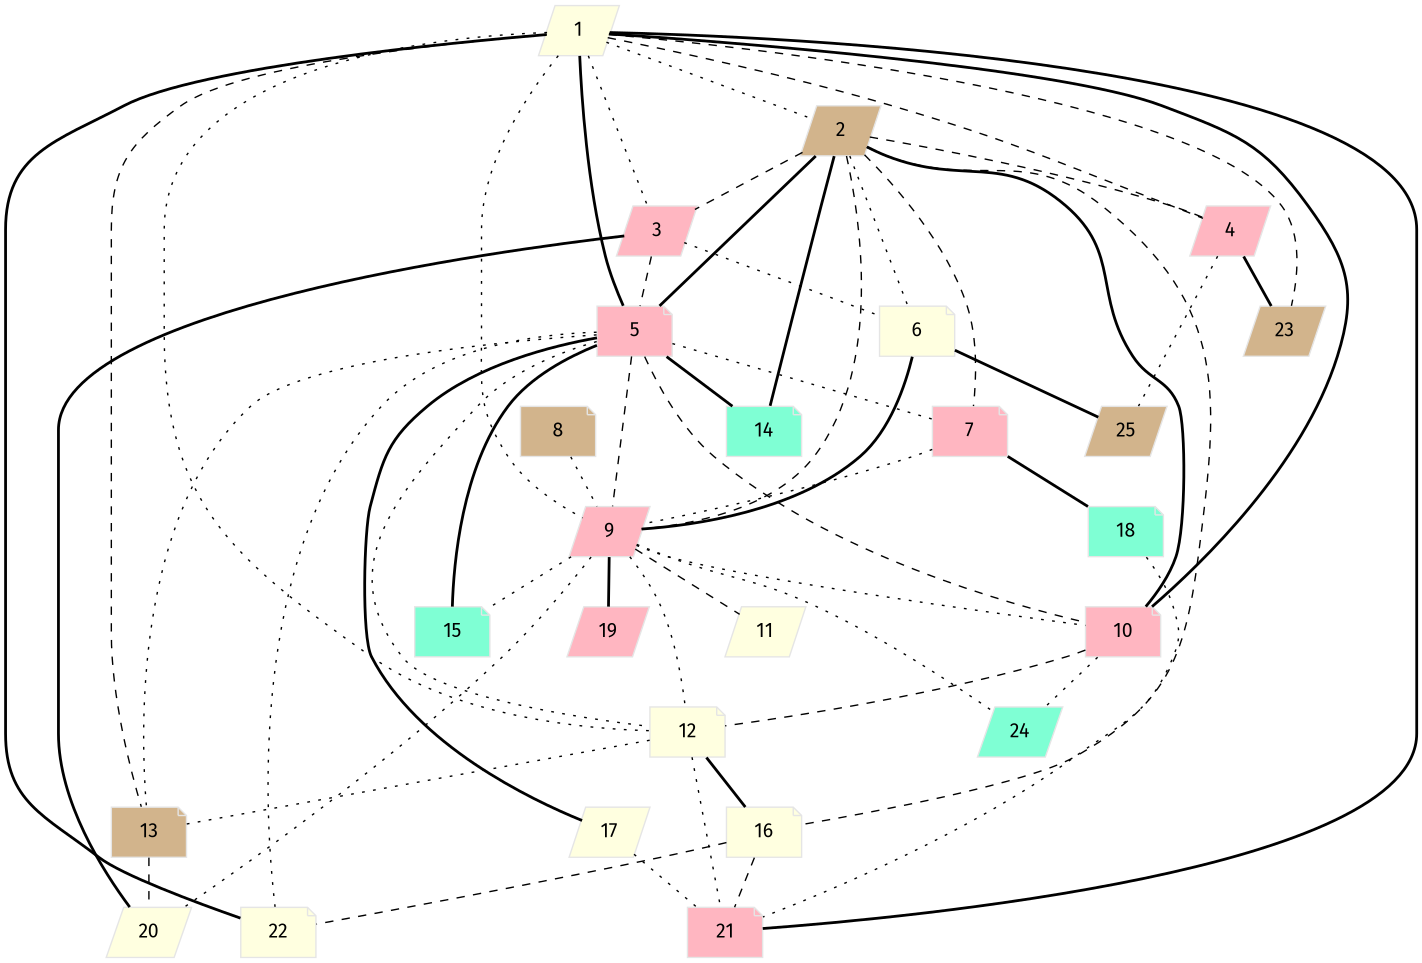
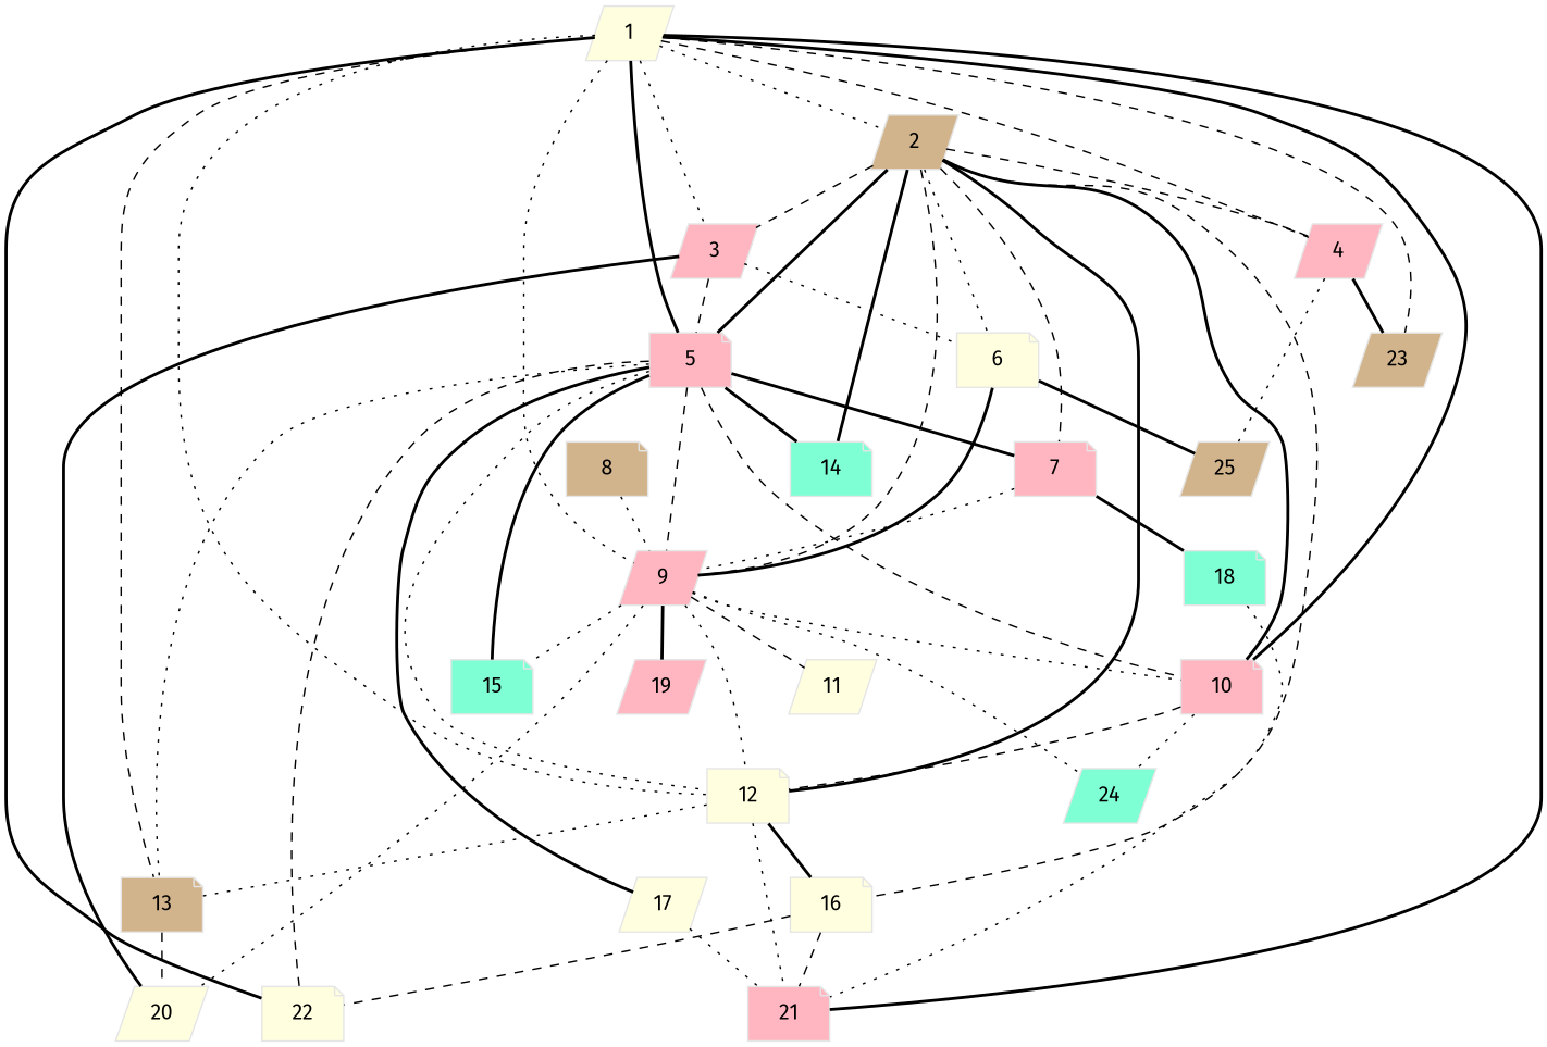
  graph {
    fontname="Fira Sans"
    node [color=gray90 fillcolor=lightyellow fontname="Fira Sans" shape=note style=filled]
    edge [fontname="Fira Sans" style=dotted weight=1.0]
    1 [shape=parallelogram]
    2 [fillcolor=tan shape=parallelogram]
    3 [fillcolor=lightpink shape=parallelogram]
    4 [fillcolor=lightpink shape=parallelogram]
    5 [fillcolor=lightpink]
    9 [fillcolor=lightpink shape=parallelogram]
    10 [fillcolor=lightpink]
    12
    13 [fillcolor=tan]
    21 [fillcolor=lightpink]
    22
    23 [fillcolor=tan shape=parallelogram]
    6
    7 [fillcolor=lightpink]
    14 [fillcolor=aquamarine]
    16
    20 [shape=parallelogram]
    25 [fillcolor=tan shape=parallelogram]
    15 [fillcolor=aquamarine]
    17 [shape=parallelogram]
    11 [shape=parallelogram]
    19 [fillcolor=lightpink shape=parallelogram]
    24 [fillcolor=aquamarine shape=parallelogram]
    18 [fillcolor=aquamarine]
    8 [fillcolor=tan]
    1 -- 2 [weight=4.0]
    1 -- 3
    1 -- 4 [style=dashed]
    1 -- 5 [style=bold weight=4.0]
    1 -- 9 [weight=4.0]
    1 -- 10 [style=bold weight=2.0]
    1 -- 12 [weight=2.0]
    1 -- 13 [style=dashed]
    1 -- 21 [style=bold]
    1 -- 22 [style=bold]
    1 -- 23 [style=dashed weight=2.0]
    2 -- 3 [style=dashed]
    2 -- 4 [style=dashed]
    2 -- 5 [style=bold weight=4.0]
    2 -- 9 [style=dashed weight=4.0]
    2 -- 10 [style=bold weight=3.0]
+   2 -- 12 [style=bold weight=4.0]
    2 -- 6 [weight=2.0]
    2 -- 7 [style=dashed]
    2 -- 14 [style=bold]
    2 -- 16 [style=dashed]
    3 -- 5 [style=dashed]
    3 -- 6
    3 -- 20 [style=bold]
    4 -- 23 [style=bold]
    4 -- 25
    5 -- 9 [style=dashed weight=4.0]
    5 -- 10 [style=dashed weight=3.0]
    5 -- 12 [weight=2.0]
    5 -- 13
-   5 -- 22
-   5 -- 7
+   5 -- 22 [style=dashed]
+   5 -- 7 [style=bold]
    5 -- 14 [style=bold]
    5 -- 15 [style=bold weight=2.0]
    5 -- 17 [style=bold]
    9 -- 10 [weight=3.0]
    9 -- 12 [weight=2.0]
    9 -- 20
    9 -- 15
    9 -- 11 [style=dashed weight=2.0]
    9 -- 19 [style=bold weight=2.0]
    9 -- 24
    10 -- 12 [style=dashed]
    10 -- 24
    12 -- 13
    12 -- 21
    12 -- 16 [style=bold]
    13 -- 20 [style=dashed]
    6 -- 9 [style=bold]
    6 -- 25 [style=bold]
    7 -- 9
    7 -- 18 [style=bold]
    16 -- 21 [style=dashed]
    16 -- 22 [style=dashed]
    17 -- 21 [weight=2.0]
    18 -- 21
    8 -- 9 [weight=2.0]
  }
